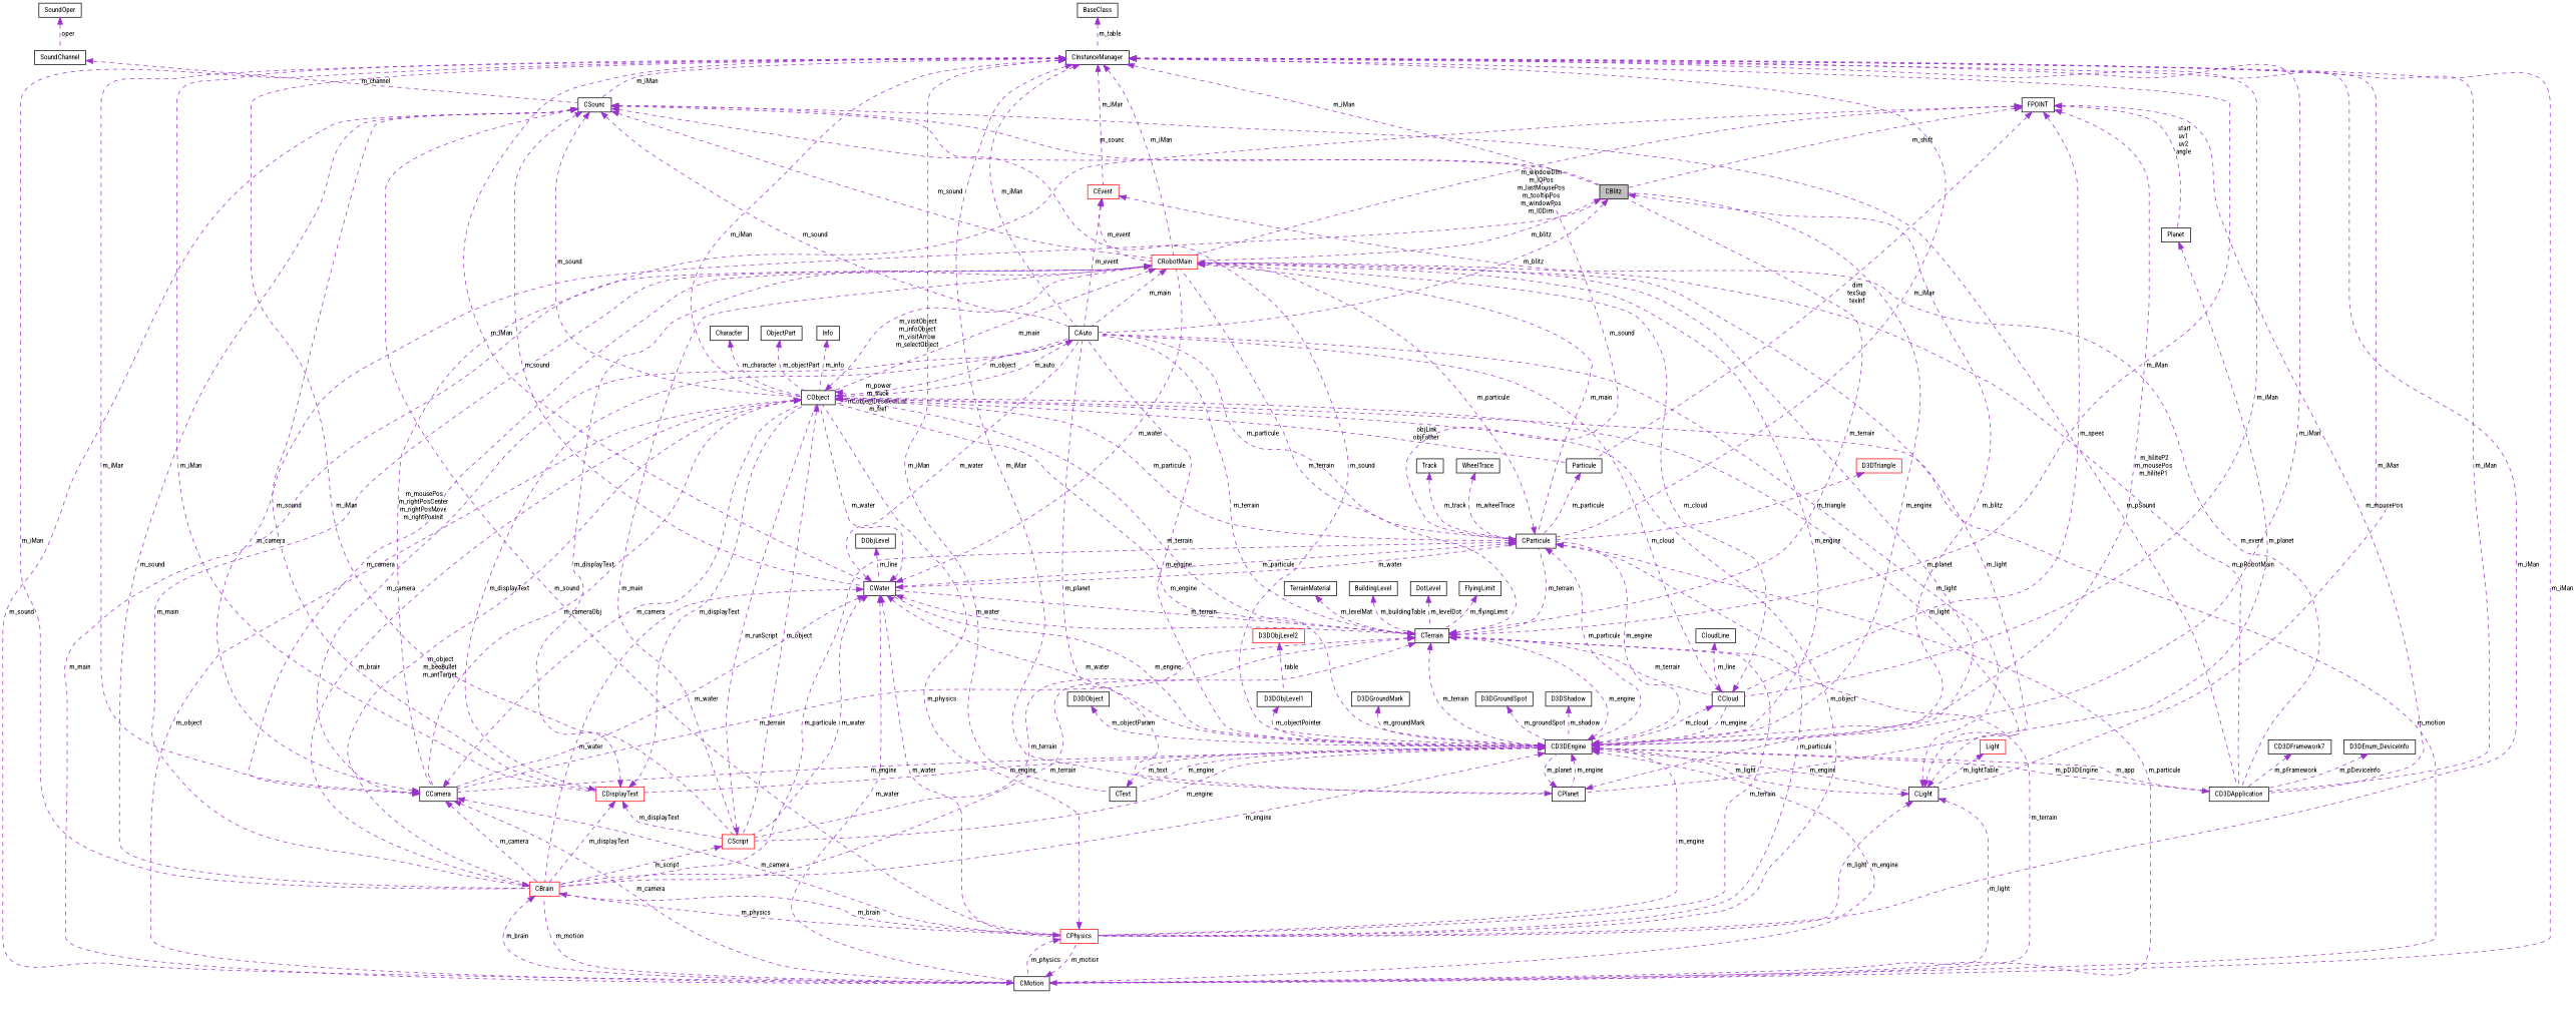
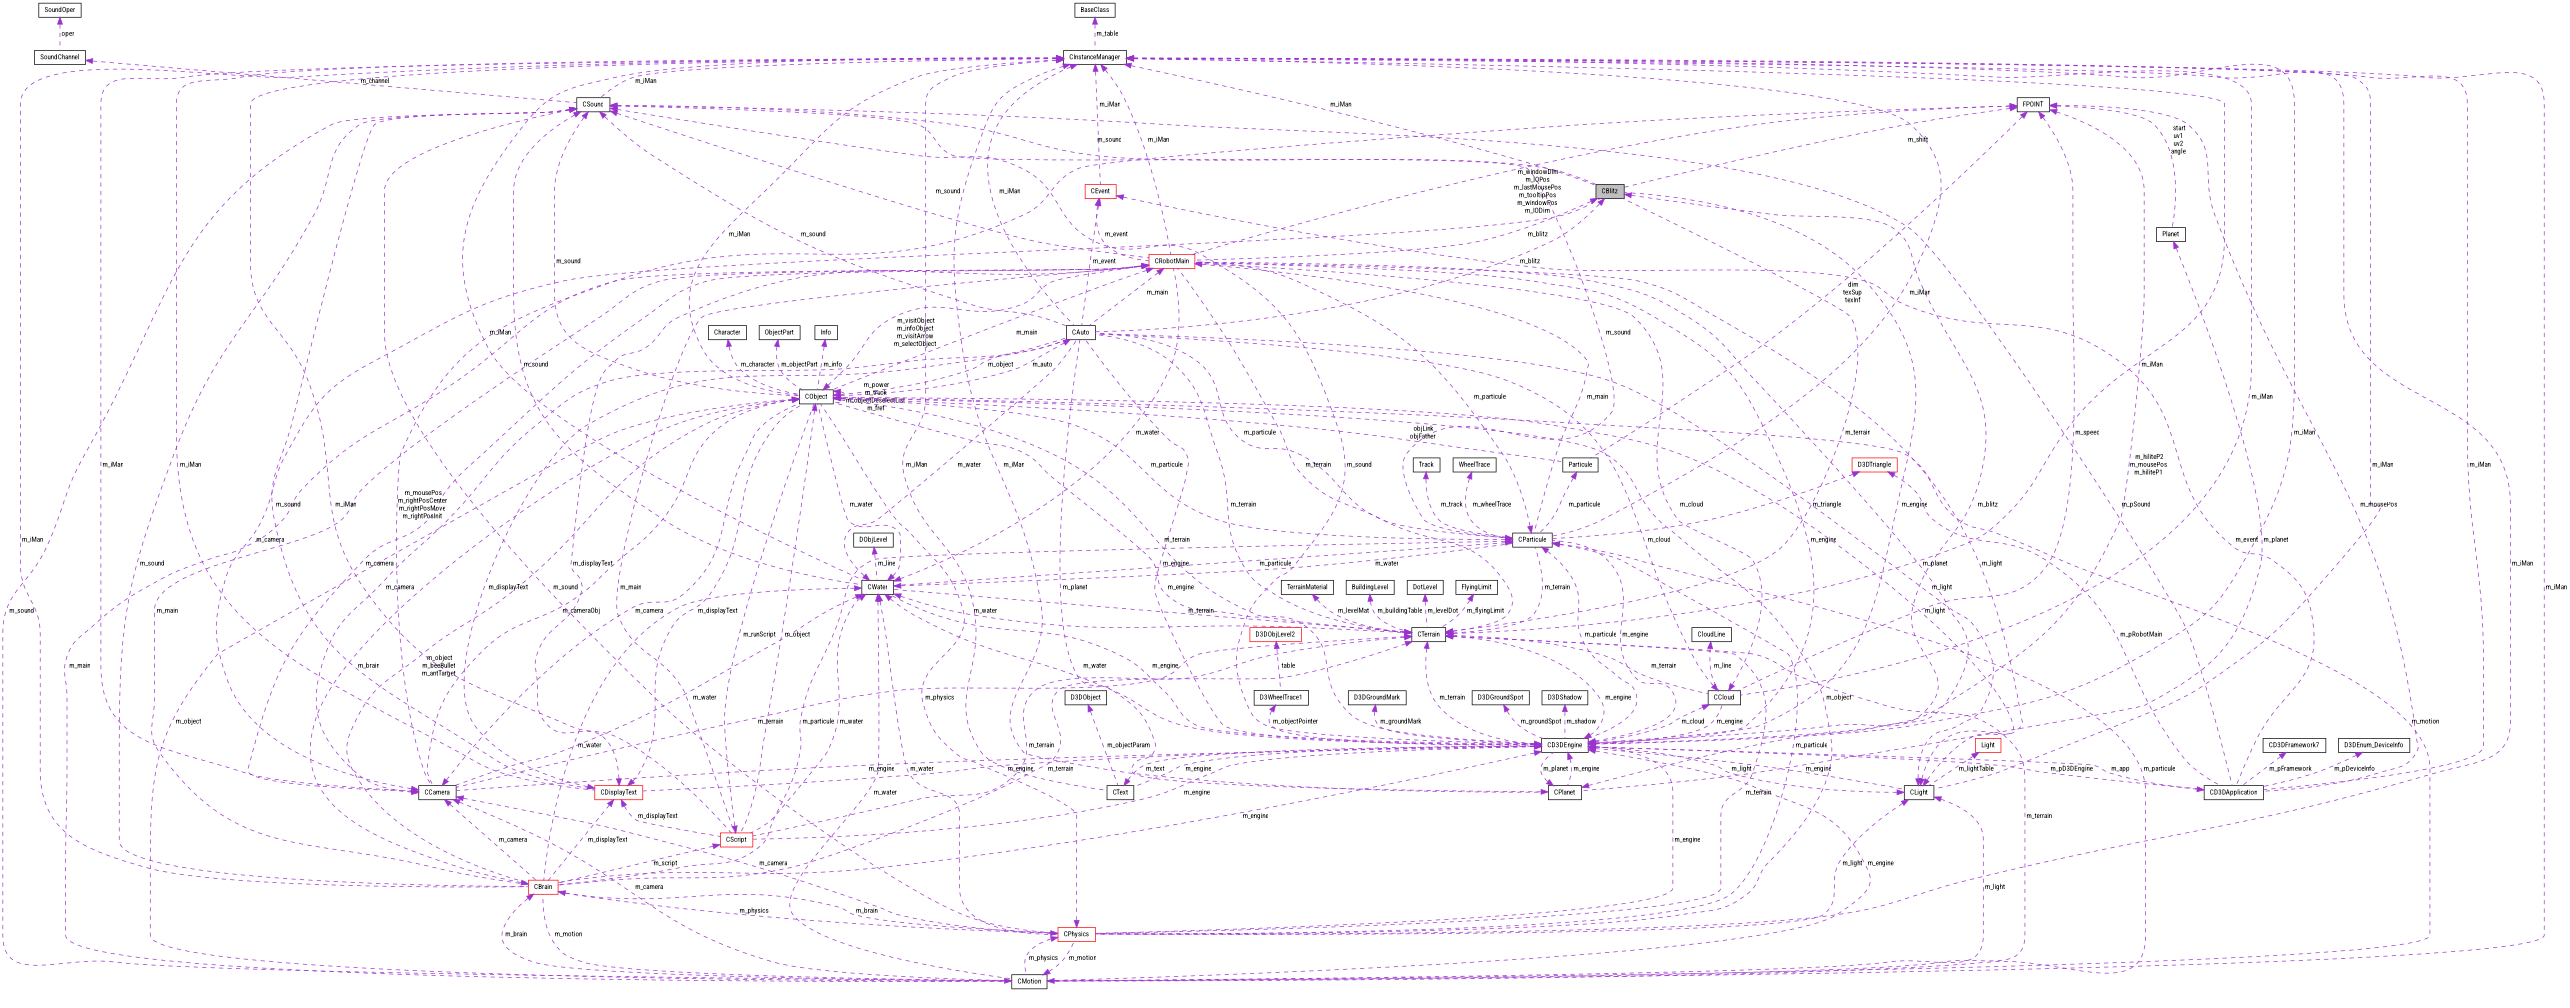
  digraph {
    fontname="Roboto Condensed"
    node [color=black fillcolor=white fontname="Roboto Condensed" fontsize=10 shape=record style=filled]
    edge [color=darkorchid3 dir=back fontname="Roboto Condensed" fontsize=10 labelfontname=Helvetica labelfontsize=10 style=dashed]
    n1 [fillcolor=grey75 fontcolor=black height=0.2 label=CBlitz width=0.4]
    n2 [color=red height=0.2 label=CRobotMain width=0.4]
    n3 [height=0.2 label=CD3DEngine width=0.4]
    n4 [height=0.2 label=CAuto width=0.4]
    n5 [height=0.2 label=CObject width=0.4]
    n6 [color=red height=0.2 label=CBrain width=0.4]
    n7 [height=0.2 label=CMotion width=0.4]
    n8 [height=0.2 label=CParticule width=0.4]
    n9 [color=red height=0.2 label=CScript width=0.4]
    n10 [height=0.2 label=CD3DApplication width=0.4]
    n11 [height=0.2 label=CCamera width=0.4]
    n12 [color=red height=0.2 label=CPhysics width=0.4]
    n13 [height=0.2 label=CWater width=0.4]
    n14 [height=0.2 label=CTerrain width=0.4]
    n15 [height=0.2 label=CLight width=0.4]
    n16 [height=0.2 label=CCloud width=0.4]
    n17 [height=0.2 label=CPlanet width=0.4]
    n18 [height=0.2 label=CText width=0.4]
    n19 [color=red height=0.2 label=CDisplayText width=0.4]
    n20 [height=0.2 label=Particule width=0.4]
    n21 [color=red height=0.2 label=Light width=0.4]
    n22 [height=0.2 label=CInstanceManager width=0.4]
    n23 [color=red height=0.2 label=CEvent width=0.4]
    n24 [height=0.2 label=CSound width=0.4]
    n25 [height=0.2 label=BaseClass width=0.4]
    n26 [height=0.2 label=D3DGroundMark width=0.4]
-   n27 [height=0.2 label=D3DObjLevel1 width=0.4]
+   n27 [height=0.2 label=D3WheelTrace1 width=0.4]
    n28 [color=red height=0.2 label=D3DObjLevel2 width=0.4]
    n29 [height=0.2 label=CloudLine width=0.4]
    n30 [height=0.2 label=TerrainMaterial width=0.4]
    n31 [height=0.2 label=BuildingLevel width=0.4]
    n32 [height=0.2 label=DotLevel width=0.4]
    n33 [height=0.2 label=FlyingLimit width=0.4]
    n34 [height=0.2 label=FPOINT width=0.4]
    n35 [height=0.2 label=Planet width=0.4]
    n36 [height=0.2 label=D3DGroundSpot width=0.4]
    n37 [height=0.2 label=CD3DFramework7 width=0.4]
    n38 [height=0.2 label=SoundChannel width=0.4]
    n39 [height=0.2 label=SoundOper width=0.4]
    n40 [height=0.2 label=D3DEnum_DeviceInfo width=0.4]
    n41 [height=0.2 label=D3DObject width=0.4]
    n42 [height=0.2 label=D3DShadow width=0.4]
    n43 [height=0.2 label=ObjectPart width=0.4]
    n44 [height=0.2 label=Info width=0.4]
    n45 [height=0.2 label=Character width=0.4]
    n46 [height=0.2 label=Track width=0.4]
    n47 [color=red height=0.2 label=D3DTriangle width=0.4]
    n48 [height=0.2 label=WheelTrace width=0.4]
    n49 [height=0.2 label=DObjLevel width=0.4]
    n1 -> n2 [label=" m_blitz"]
    n1 -> n3 [label=" m_blitz"]
    n1 -> n4 [label=" m_blitz"]
    n2 -> n4 [label=" m_main"]
    n2 -> n5 [label=" m_main"]
    n2 -> n6 [label=" m_main"]
    n2 -> n7 [label=" m_main"]
    n2 -> n8 [label=" m_main"]
    n2 -> n9 [label=" m_main"]
-   n2 -> n10 [label=" m_pRobotMain"]
+   n47 -> n10 [label=" m_pRobotMain"]
    n3 -> n1 [label=" m_engine"]
    n3 -> n2 [label=" m_engine"]
    n3 -> n4 [label=" m_engine"]
    n3 -> n5 [label=" m_engine"]
    n3 -> n6 [label=" m_engine"]
    n3 -> n7 [label=" m_engine"]
    n3 -> n8 [label=" m_engine"]
    n3 -> n9 [label=" m_engine"]
    n3 -> n10 [label=" m_pD3DEngine"]
    n3 -> n11 [label=" m_engine"]
    n3 -> n12 [label=" m_engine"]
    n3 -> n13 [label=" m_engine"]
    n3 -> n14 [label=" m_engine"]
    n3 -> n15 [label=" m_engine"]
    n3 -> n16 [label=" m_engine"]
    n3 -> n17 [label=" m_engine"]
    n3 -> n18 [label=" m_engine"]
    n3 -> n19 [label=" m_engine"]
    n4 -> n5 [label=" m_auto"]
    n5 -> n2 [label=" m_visitObject\nm_infoObject\nm_visitArrow\nm_selectObject"]
    n5 -> n4 [label=" m_object"]
    n5 -> n5 [label=" m_power\nm_truck\nm_objectDeselectList\nm_fret"]
    n5 -> n6 [label=" m_object\nm_beeBullet\nm_antTarget"]
    n5 -> n7 [label=" m_object"]
    n5 -> n9 [label=" m_object"]
    n5 -> n11 [label=" m_cameraObj"]
    n5 -> n12 [label=" m_object"]
    n5 -> n20 [label=" objLink\nobjFather"]
    n6 -> n5 [label=" m_brain"]
    n6 -> n7 [label=" m_brain"]
    n6 -> n12 [label=" m_brain"]
    n7 -> n5 [label=" m_motion"]
    n7 -> n6 [label=" m_motion"]
    n7 -> n12 [label=" m_motion"]
    n8 -> n2 [label=" m_particule"]
    n8 -> n3 [label=" m_particule"]
    n8 -> n4 [label=" m_particule"]
    n8 -> n5 [label=" m_particule"]
    n8 -> n6 [label=" m_particule"]
    n8 -> n7 [label=" m_particule"]
    n8 -> n12 [label=" m_particule"]
    n8 -> n13 [label=" m_particule"]
    n9 -> n5 [label=" m_runScript"]
    n9 -> n6 [label=" m_script"]
    n10 -> n3 [label=" m_app"]
    n11 -> n1 [label=" m_camera"]
    n11 -> n2 [label=" m_camera"]
    n11 -> n4 [label=" m_camera"]
    n11 -> n5 [label=" m_camera"]
    n11 -> n6 [label=" m_camera"]
    n11 -> n7 [label=" m_camera"]
    n11 -> n12 [label=" m_camera"]
    n12 -> n5 [label=" m_physics"]
    n12 -> n6 [label=" m_physics"]
    n12 -> n7 [label=" m_physics"]
    n13 -> n2 [label=" m_water"]
    n13 -> n3 [label=" m_water"]
    n13 -> n4 [label=" m_water"]
    n13 -> n5 [label=" m_water"]
    n13 -> n6 [label=" m_water"]
    n13 -> n7 [label=" m_water"]
    n13 -> n8 [label=" m_water"]
    n13 -> n9 [label=" m_water"]
    n13 -> n11 [label=" m_water"]
    n13 -> n12 [label=" m_water"]
    n13 -> n14 [label=" m_water"]
    n14 -> n1 [label=" m_terrain"]
    n14 -> n2 [label=" m_terrain"]
    n14 -> n3 [label=" m_terrain"]
    n14 -> n4 [label=" m_terrain"]
    n14 -> n5 [label=" m_terrain"]
    n14 -> n6 [label=" m_terrain"]
    n14 -> n7 [label=" m_terrain"]
    n14 -> n8 [label=" m_terrain"]
    n14 -> n9 [label=" m_terrain"]
    n14 -> n11 [label=" m_terrain"]
    n14 -> n12 [label=" m_terrain"]
    n14 -> n13 [label=" m_terrain"]
    n14 -> n16 [label=" m_terrain"]
    n15 -> n2 [label=" m_light"]
    n15 -> n3 [label=" m_light"]
    n15 -> n4 [label=" m_light"]
    n15 -> n5 [label=" m_light"]
    n15 -> n7 [label=" m_light"]
    n15 -> n12 [label=" m_light"]
    n16 -> n2 [label=" m_cloud"]
    n16 -> n3 [label=" m_cloud"]
    n16 -> n4 [label=" m_cloud"]
    n17 -> n2 [label=" m_planet"]
    n17 -> n3 [label=" m_planet"]
    n17 -> n4 [label=" m_planet"]
    n18 -> n3 [label=" m_text"]
    n19 -> n2 [label=" m_displayText"]
    n19 -> n4 [label=" m_displayText"]
    n19 -> n5 [label=" m_displayText"]
    n19 -> n6 [label=" m_displayText"]
    n19 -> n9 [label=" m_displayText"]
    n20 -> n8 [label=" m_particule"]
    n21 -> n15 [label=" m_lightTable"]
    n22 -> n1 [label=" m_iMan"]
    n22 -> n2 [label=" m_iMan"]
    n22 -> n3 [label=" m_iMan"]
    n22 -> n4 [label=" m_iMan"]
    n22 -> n5 [label=" m_iMan"]
    n22 -> n6 [label=" m_iMan"]
    n22 -> n7 [label=" m_iMan"]
    n22 -> n8 [label=" m_iMan"]
    n22 -> n9 [label=" m_iMan"]
    n22 -> n10 [label=" m_iMan"]
    n22 -> n11 [label=" m_iMan"]
    n22 -> n12 [label=" m_iMan"]
    n22 -> n13 [label=" m_iMan"]
    n22 -> n14 [label=" m_iMan"]
    n22 -> n15 [label=" m_iMan"]
    n22 -> n16 [label=" m_iMan"]
    n22 -> n17 [label=" m_iMan"]
    n22 -> n18 [label=" m_iMan"]
    n22 -> n19 [label=" m_iMan"]
    n22 -> n23 [label=" m_iMan"]
    n22 -> n24 [label=" m_iMan"]
    n23 -> n2 [label=" m_event"]
    n23 -> n4 [label=" m_event"]
    n23 -> n10 [label=" m_event"]
    n24 -> n1 [label=" m_sound"]
    n24 -> n2 [label=" m_sound"]
    n24 -> n3 [label=" m_sound"]
    n24 -> n4 [label=" m_sound"]
    n24 -> n5 [label=" m_sound"]
    n24 -> n6 [label=" m_sound"]
    n24 -> n7 [label=" m_sound"]
    n24 -> n8 [label=" m_sound"]
    n24 -> n10 [label=" m_pSound"]
    n24 -> n12 [label=" m_sound"]
    n24 -> n13 [label=" m_sound"]
    n24 -> n19 [label=" m_sound"]
    n25 -> n22 [label=" m_table"]
    n26 -> n3 [label=" m_groundMark"]
    n27 -> n3 [label=" m_objectPointer"]
    n28 -> n27 [label=" table"]
    n29 -> n16 [label=" m_line"]
    n30 -> n14 [label=" m_levelMat"]
    n31 -> n14 [label=" m_buildingTable"]
    n32 -> n14 [label=" m_levelDot"]
    n33 -> n14 [label=" m_flyingLimit"]
    n34 -> n1 [label=" m_shift"]
    n34 -> n2 [label=" m_windowDim\nm_IOPos\nm_lastMousePos\nm_tooltipPos\nm_windowPos\nm_IODim"]
    n34 -> n3 [label=" m_hiliteP2\nm_mousePos\nm_hiliteP1"]
    n34 -> n10 [label=" m_mousePos"]
    n34 -> n11 [label=" m_mousePos\nm_rightPosCenter\nm_rightPosMove\nm_rightPosInit"]
    n34 -> n16 [label=" m_speed"]
    n34 -> n20 [label=" dim\ntexSup\ntexInf"]
    n34 -> n35 [label=" start\nuv1\nuv2\nangle"]
    n35 -> n17 [label=" m_planet"]
    n36 -> n3 [label=" m_groundSpot"]
    n37 -> n10 [label=" m_pFramework"]
    n38 -> n24 [label=" m_channel"]
    n39 -> n38 [label=" oper"]
    n40 -> n10 [label=" m_pDeviceInfo"]
-   n41 -> n3 [label=" m_objectParam"]
+   n41 -> n18 [label=" m_objectParam"]
    n42 -> n3 [label=" m_shadow"]
    n43 -> n5 [label=" m_objectPart"]
    n44 -> n5 [label=" m_info"]
    n45 -> n5 [label=" m_character"]
    n46 -> n8 [label=" m_track"]
    n47 -> n8 [label=" m_triangle"]
    n48 -> n8 [label=" m_wheelTrace"]
    n49 -> n13 [label=" m_line"]
  }
